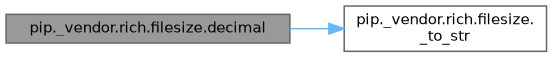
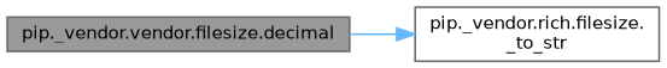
  digraph {
    rankdir=LR
    fontname="DejaVu Sans"
    node [fontname="DejaVu Sans" fontsize=10 shape=box style=filled]
-   n1 [color=gray40 fillcolor=grey60 fontcolor=black height=0.2 label="pip._vendor.rich.filesize.decimal" width=0.4]
+   n1 [color=gray40 fillcolor=grey60 fontcolor=black height=0.2 label="pip._vendor.vendor.filesize.decimal" width=0.4]
    n2 [color=grey40 fillcolor=white height=0.2 label="pip._vendor.rich.filesize.\l_to_str" width=0.4]
    n1 -> n2 [color=steelblue1 fontname="DejaVu Sans" fontsize=10 labelfontname=Helvetica labelfontsize=10 style=solid]
  }
